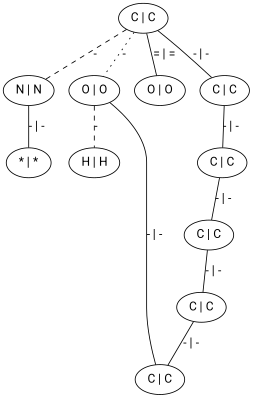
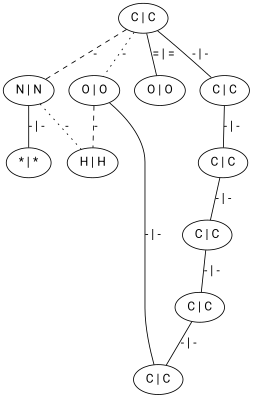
  graph {
    fontname=Roboto
    node [fontname=Roboto]
    edge [fontname=Roboto]
    n1 [label="C | C"]
    n2 [label="N | N"]
    n3 [label="O | O"]
    n4 [label="O | O"]
    n5 [label="C | C"]
    n6 [label="* | *"]
    n7 [label="H | H"]
    n8 [label="C | C"]
    n9 [label="C | C"]
    n10 [label="C | C"]
    n11 [label="C | C"]
    n1 -- n2 [label="-" style=dashed]
    n1 -- n3 [label="-" style=dotted]
    n1 -- n4 [label="= | ="]
    n1 -- n5 [label="- | -"]
    n2 -- n6 [label="- | -"]
+   n2 -- n7 [label="-" style=dotted]
    n3 -- n7 [label="-" style=dashed]
    n3 -- n8 [label="- | -"]
    n5 -- n9 [label="- | -"]
    n9 -- n10 [label="- | -"]
    n10 -- n11 [label="- | -"]
    n11 -- n8 [label="- | -"]
  }
